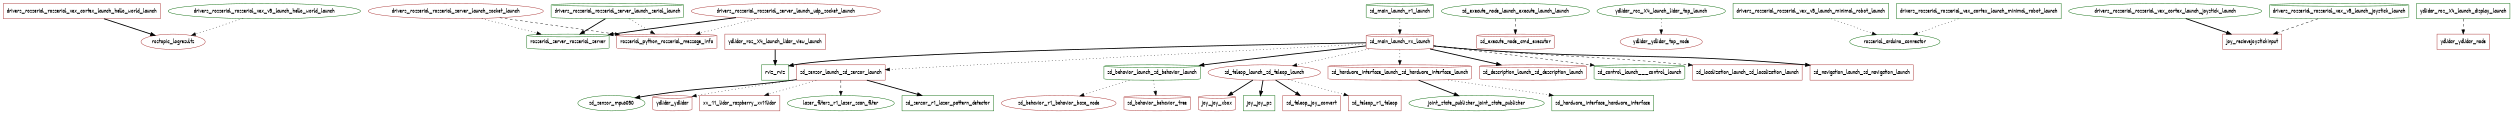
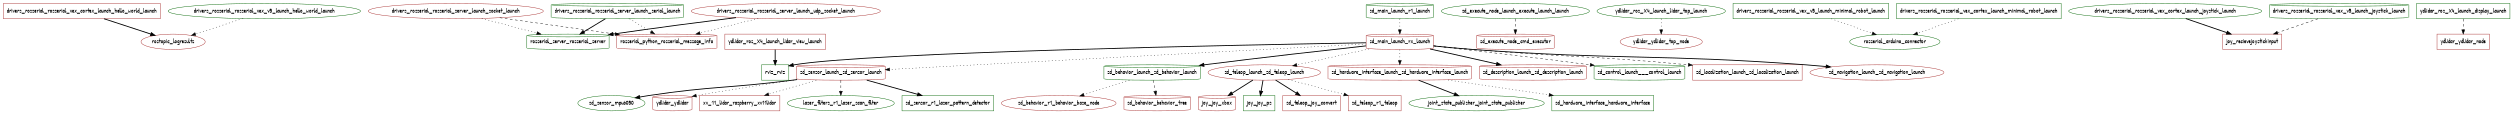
  digraph {
    fontname="Patrick Hand"
    node [color=brown fontname="Patrick Hand" shape=box]
    edge [fontname="Patrick Hand" style=dotted]
    drivers_rosserial_rosserial_vex_cortex_launch_hello_world_launch
    rostopic_logresults [shape=ellipse]
    rosserial_server_rosserial_server [color=darkgreen shape=cylinder]
    drivers_rosserial_rosserial_server_launch_socket_launch [shape=ellipse]
    rosserial_python_rosserial_message_info [shape=cylinder]
    sd_sensor_mpu6050 [color=darkgreen shape=ellipse]
-   sd_sensor_launch_sd_sensor_launch
+   sd_sensor_launch_sd_sensor_launch [shape=cylinder]
    ydlidar_ydlidar [shape=cylinder]
    xv_11_lidar_raspberry_xv11lidar
    laser_filters_r1_laser_scan_filter [color=darkgreen shape=ellipse]
    sd_sensor_r1_laser_pattern_detector [color=darkgreen]
    sd_execute_node_cmd_executor [shape=cylinder]
    sd_execute_node_launch_execute_launch_launch [color=darkgreen shape=ellipse]
    sd_behavior_launch_sd_behavior_launch [color=darkgreen shape=cylinder]
    sd_behavior_r1_behavior_base_node [shape=ellipse]
    sd_behavior_behavior_tree [shape=cylinder]
    ydlidar_ros_X4_launch_lidar_top_launch [color=darkgreen shape=ellipse]
    ydlidar_ydlidar_top_node [shape=ellipse]
    drivers_rosserial_rosserial_server_launch_serial_launch [color=darkgreen shape=cylinder]
    sd_main_launch_r1_launch [color=darkgreen shape=cylinder]
    sd_main_launch_rx_launch [shape=cylinder]
    sd_teleop_launch_sd_teleop_launch [shape=ellipse]
    rviz_rviz [color=darkgreen]
    sd_hardware_interface_launch_sd_hardware_interface_launch [shape=cylinder]
    sd_description_launch_sd_description_launch [shape=cylinder]
    sd_control_launch___control_launch [color=darkgreen shape=cylinder]
    sd_localization_launch_sd_localization_launch
-   sd_navigation_launch_sd_navigation_launch
+   sd_navigation_launch_sd_navigation_launch [shape=ellipse]
    joy_joy_xbox [shape=cylinder]
    joy_joy_ps [color=darkgreen]
    sd_teleop_joy_convert
    sd_teleop_r1_teleop
    joint_state_publisher_joint_state_publisher [color=darkgreen shape=ellipse]
    sd_hardware_interface_hardware_interface [color=darkgreen]
    rosserial_arduino_connector [color=darkgreen shape=ellipse]
    drivers_rosserial_rosserial_vex_v5_launch_minimal_robot_launch [color=darkgreen]
    drivers_rosserial_rosserial_vex_v5_launch_hello_world_launch [color=darkgreen shape=ellipse]
    drivers_rosserial_rosserial_server_launch_udp_socket_launch [shape=ellipse]
    joy_recievejoystickinput
    drivers_rosserial_rosserial_vex_cortex_launch_joystick_launch [color=darkgreen shape=ellipse]
    drivers_rosserial_rosserial_vex_cortex_launch_minimal_robot_launch [color=darkgreen]
    ydlidar_ydlidar_node
    ydlidar_ros_X4_launch_display_launch [color=darkgreen]
    ydlidar_ros_X4_launch_lidar_view_launch
    drivers_rosserial_rosserial_vex_v5_launch_joystick_launch [color=darkgreen shape=cylinder]
    drivers_rosserial_rosserial_vex_cortex_launch_hello_world_launch -> rostopic_logresults [style=bold]
    drivers_rosserial_rosserial_server_launch_socket_launch -> rosserial_server_rosserial_server
    drivers_rosserial_rosserial_server_launch_socket_launch -> rosserial_python_rosserial_message_info [style=dashed]
    sd_sensor_launch_sd_sensor_launch -> sd_sensor_mpu6050 [style=bold]
    sd_sensor_launch_sd_sensor_launch -> ydlidar_ydlidar
    sd_sensor_launch_sd_sensor_launch -> xv_11_lidar_raspberry_xv11lidar
    sd_sensor_launch_sd_sensor_launch -> laser_filters_r1_laser_scan_filter [style=dashed]
    sd_sensor_launch_sd_sensor_launch -> sd_sensor_r1_laser_pattern_detector [style=bold]
    sd_execute_node_launch_execute_launch_launch -> sd_execute_node_cmd_executor [style=dashed]
    sd_behavior_launch_sd_behavior_launch -> sd_behavior_r1_behavior_base_node
-   sd_behavior_launch_sd_behavior_launch -> sd_behavior_behavior_tree
+   sd_behavior_launch_sd_behavior_launch -> sd_behavior_behavior_tree [style=dashed]
    ydlidar_ros_X4_launch_lidar_top_launch -> ydlidar_ydlidar_top_node
    drivers_rosserial_rosserial_server_launch_serial_launch -> rosserial_server_rosserial_server [style=bold]
    drivers_rosserial_rosserial_server_launch_serial_launch -> rosserial_python_rosserial_message_info
    sd_main_launch_r1_launch -> sd_main_launch_rx_launch
    sd_main_launch_rx_launch -> sd_sensor_launch_sd_sensor_launch
    sd_main_launch_rx_launch -> sd_behavior_launch_sd_behavior_launch [style=bold]
    sd_main_launch_rx_launch -> sd_teleop_launch_sd_teleop_launch
    sd_main_launch_rx_launch -> rviz_rviz [style=bold]
    sd_main_launch_rx_launch -> sd_hardware_interface_launch_sd_hardware_interface_launch
    sd_main_launch_rx_launch -> sd_description_launch_sd_description_launch [style=bold]
    sd_main_launch_rx_launch -> sd_control_launch___control_launch [style=dashed]
    sd_main_launch_rx_launch -> sd_localization_launch_sd_localization_launch [style=dashed]
    sd_main_launch_rx_launch -> sd_navigation_launch_sd_navigation_launch [style=bold]
    sd_teleop_launch_sd_teleop_launch -> joy_joy_xbox [style=bold]
    sd_teleop_launch_sd_teleop_launch -> joy_joy_ps [style=bold]
    sd_teleop_launch_sd_teleop_launch -> sd_teleop_joy_convert [style=bold]
    sd_teleop_launch_sd_teleop_launch -> sd_teleop_r1_teleop
    sd_hardware_interface_launch_sd_hardware_interface_launch -> joint_state_publisher_joint_state_publisher [style=bold]
    sd_hardware_interface_launch_sd_hardware_interface_launch -> sd_hardware_interface_hardware_interface
    drivers_rosserial_rosserial_vex_v5_launch_minimal_robot_launch -> rosserial_arduino_connector
    drivers_rosserial_rosserial_vex_v5_launch_hello_world_launch -> rostopic_logresults
    drivers_rosserial_rosserial_server_launch_udp_socket_launch -> rosserial_server_rosserial_server [style=bold]
    drivers_rosserial_rosserial_server_launch_udp_socket_launch -> rosserial_python_rosserial_message_info
    drivers_rosserial_rosserial_vex_cortex_launch_joystick_launch -> joy_recievejoystickinput [style=bold]
    drivers_rosserial_rosserial_vex_cortex_launch_minimal_robot_launch -> rosserial_arduino_connector
    ydlidar_ros_X4_launch_display_launch -> ydlidar_ydlidar_node [style=dashed]
    ydlidar_ros_X4_launch_lidar_view_launch -> rviz_rviz [style=bold]
    drivers_rosserial_rosserial_vex_v5_launch_joystick_launch -> joy_recievejoystickinput [style=dashed]
  }
